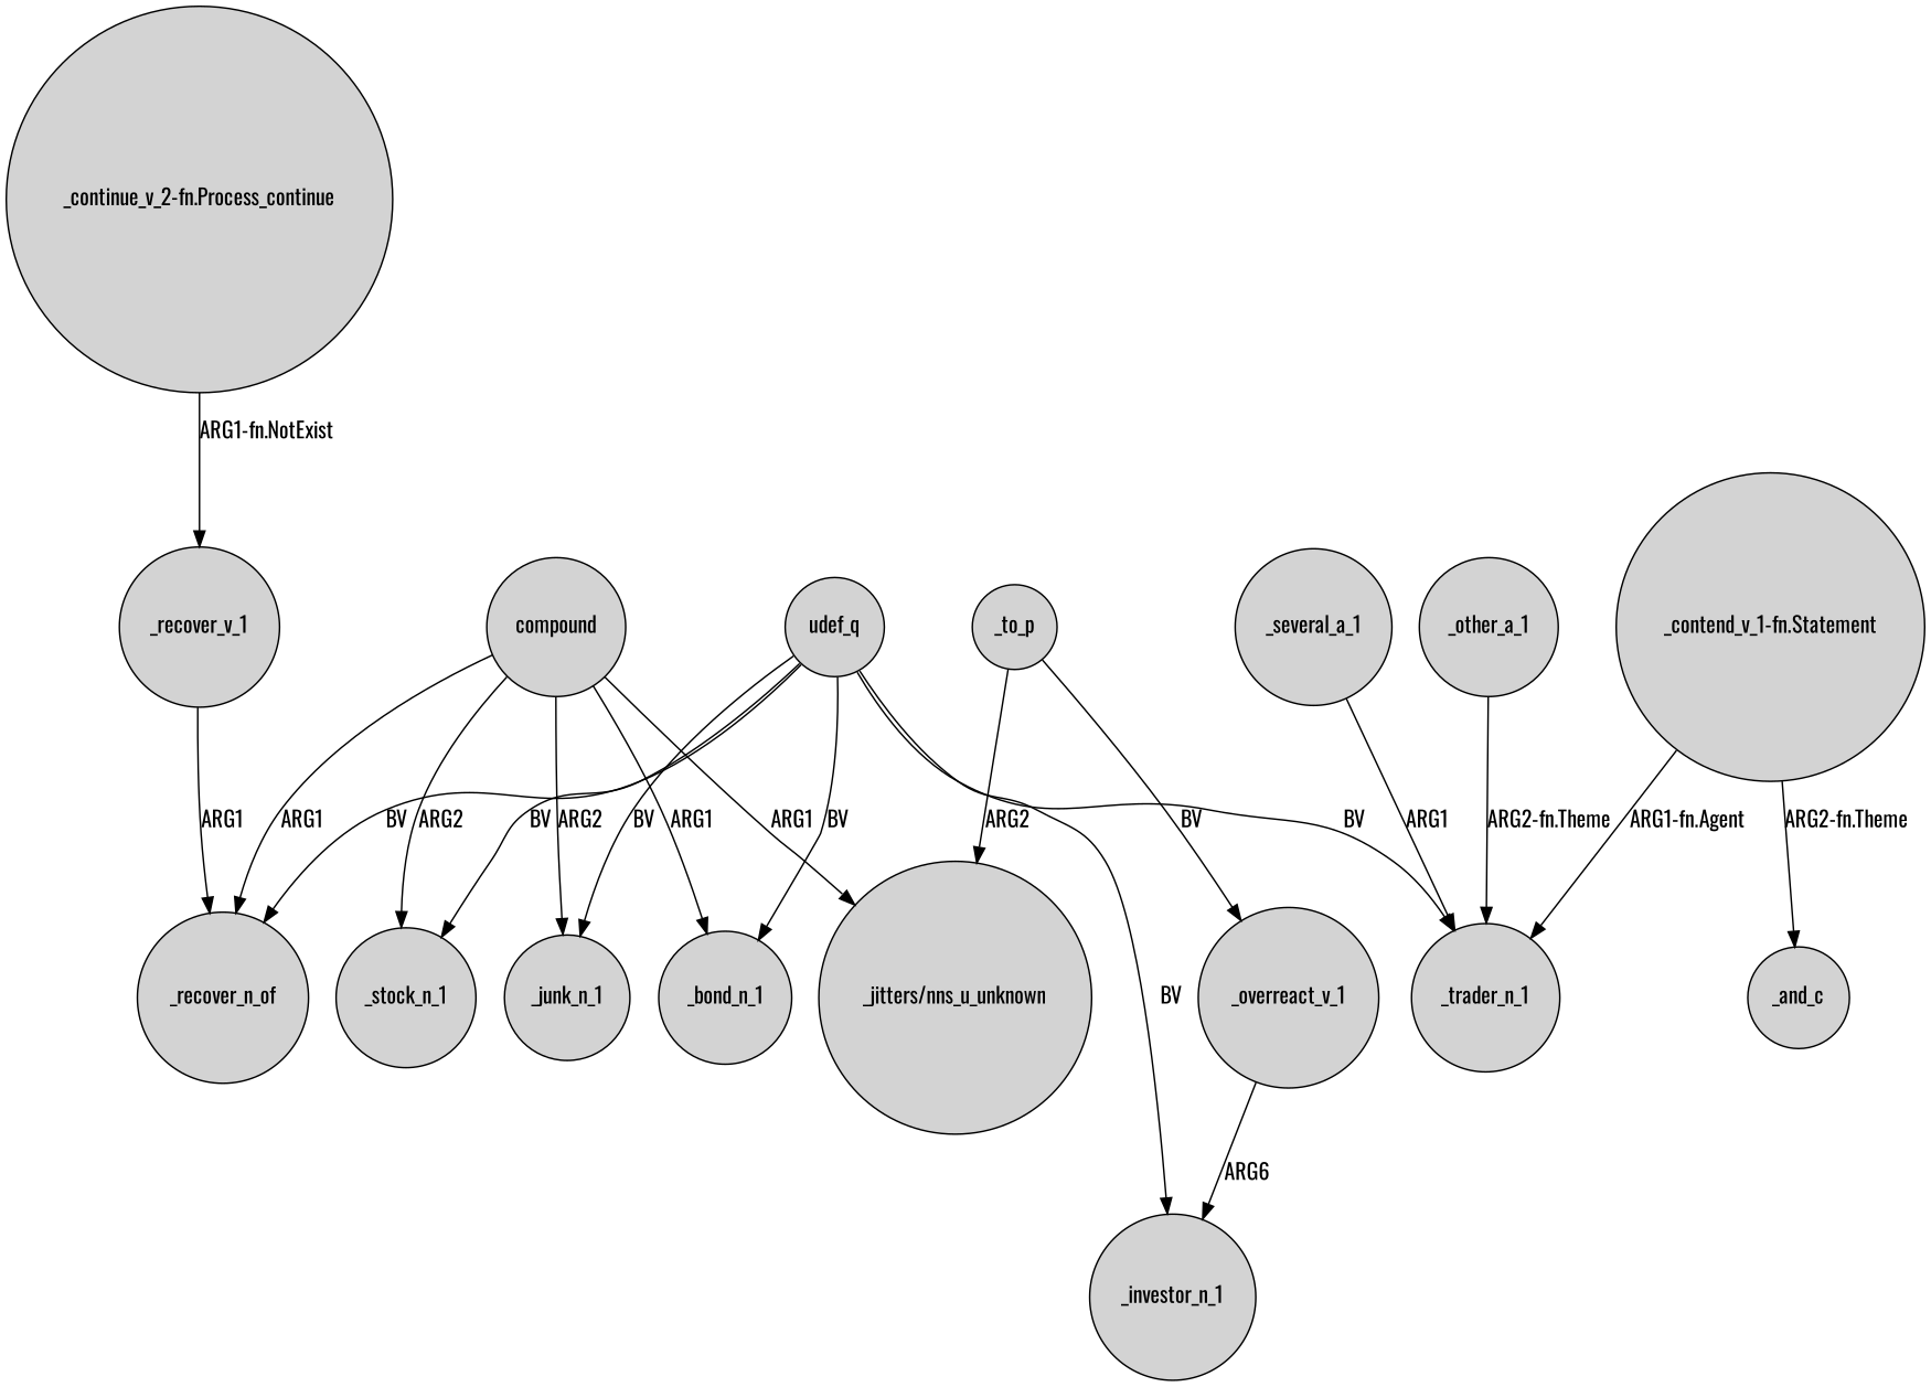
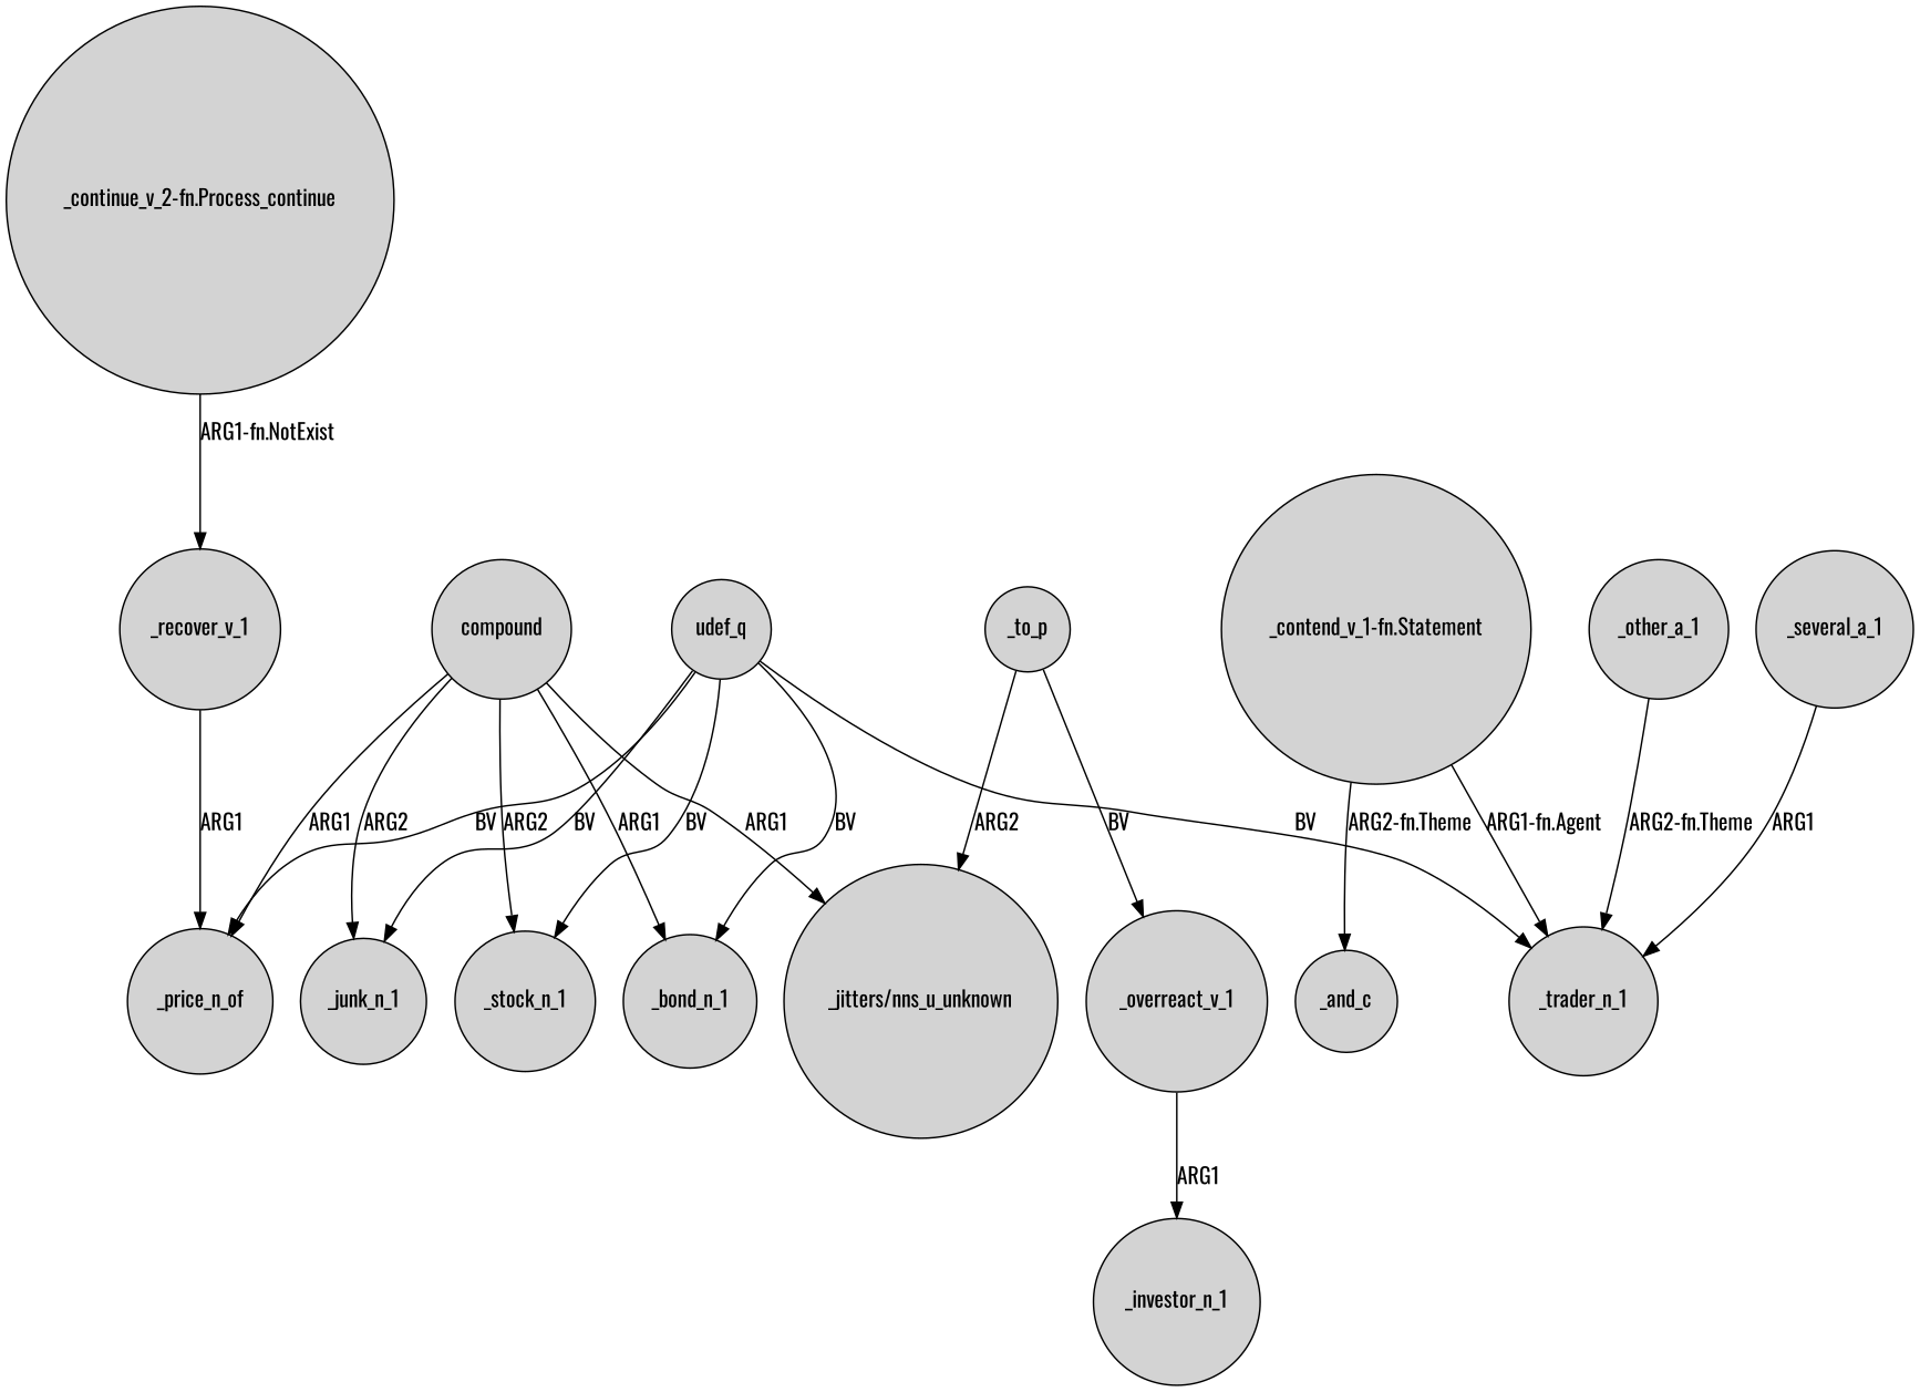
  digraph {
    fontname=Oswald
    node [fontname=Oswald shape=circle style=filled]
    edge [fontname=Oswald]
    udef_q
-   _price_n_of [label=_recover_n_of]
+   _price_n_of
    _investor_n_1
    _trader_n_1
    _bond_n_1
    _junk_n_1
    _stock_n_1
    "_contend_v_1-fn.Statement"
    _and_c
    _overreact_v_1
    _other_a_1
    compound
    "_jitters/nns_u_unknown"
    _several_a_1
    _to_p
    "_continue_v_2-fn.Process_continue"
    _recover_v_1
    udef_q -> _price_n_of [label=BV]
-   udef_q -> _investor_n_1 [label=BV]
    udef_q -> _trader_n_1 [label=BV]
    udef_q -> _bond_n_1 [label=BV]
    udef_q -> _junk_n_1 [label=BV]
    udef_q -> _stock_n_1 [label=BV]
    "_contend_v_1-fn.Statement" -> _trader_n_1 [label="ARG1-fn.Agent"]
    "_contend_v_1-fn.Statement" -> _and_c [label="ARG2-fn.Theme"]
-   _overreact_v_1 -> _investor_n_1 [label=ARG6]
+   _overreact_v_1 -> _investor_n_1 [label=ARG1]
    _other_a_1 -> _trader_n_1 [label="ARG2-fn.Theme"]
    compound -> _price_n_of [label=ARG1]
    compound -> _bond_n_1 [label=ARG1]
    compound -> _junk_n_1 [label=ARG2]
    compound -> _stock_n_1 [label=ARG2]
    compound -> "_jitters/nns_u_unknown" [label=ARG1]
    _several_a_1 -> _trader_n_1 [label=ARG1]
    _to_p -> _overreact_v_1 [label=BV]
    _to_p -> "_jitters/nns_u_unknown" [label=ARG2]
    "_continue_v_2-fn.Process_continue" -> _recover_v_1 [label="ARG1-fn.NotExist"]
    _recover_v_1 -> _price_n_of [label=ARG1]
  }
